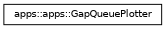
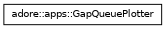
  digraph {
    rankdir=LR
-   n1 [color=black fillcolor=white fontname=Helvetica fontsize=10 height=0.2 label="apps::apps::GapQueuePlotter" shape=record style=filled width=0.4]
+   n1 [color=black fillcolor=white fontname=Helvetica fontsize=10 height=0.2 label="adore::apps::GapQueuePlotter" shape=record style=filled width=0.4]
  }
